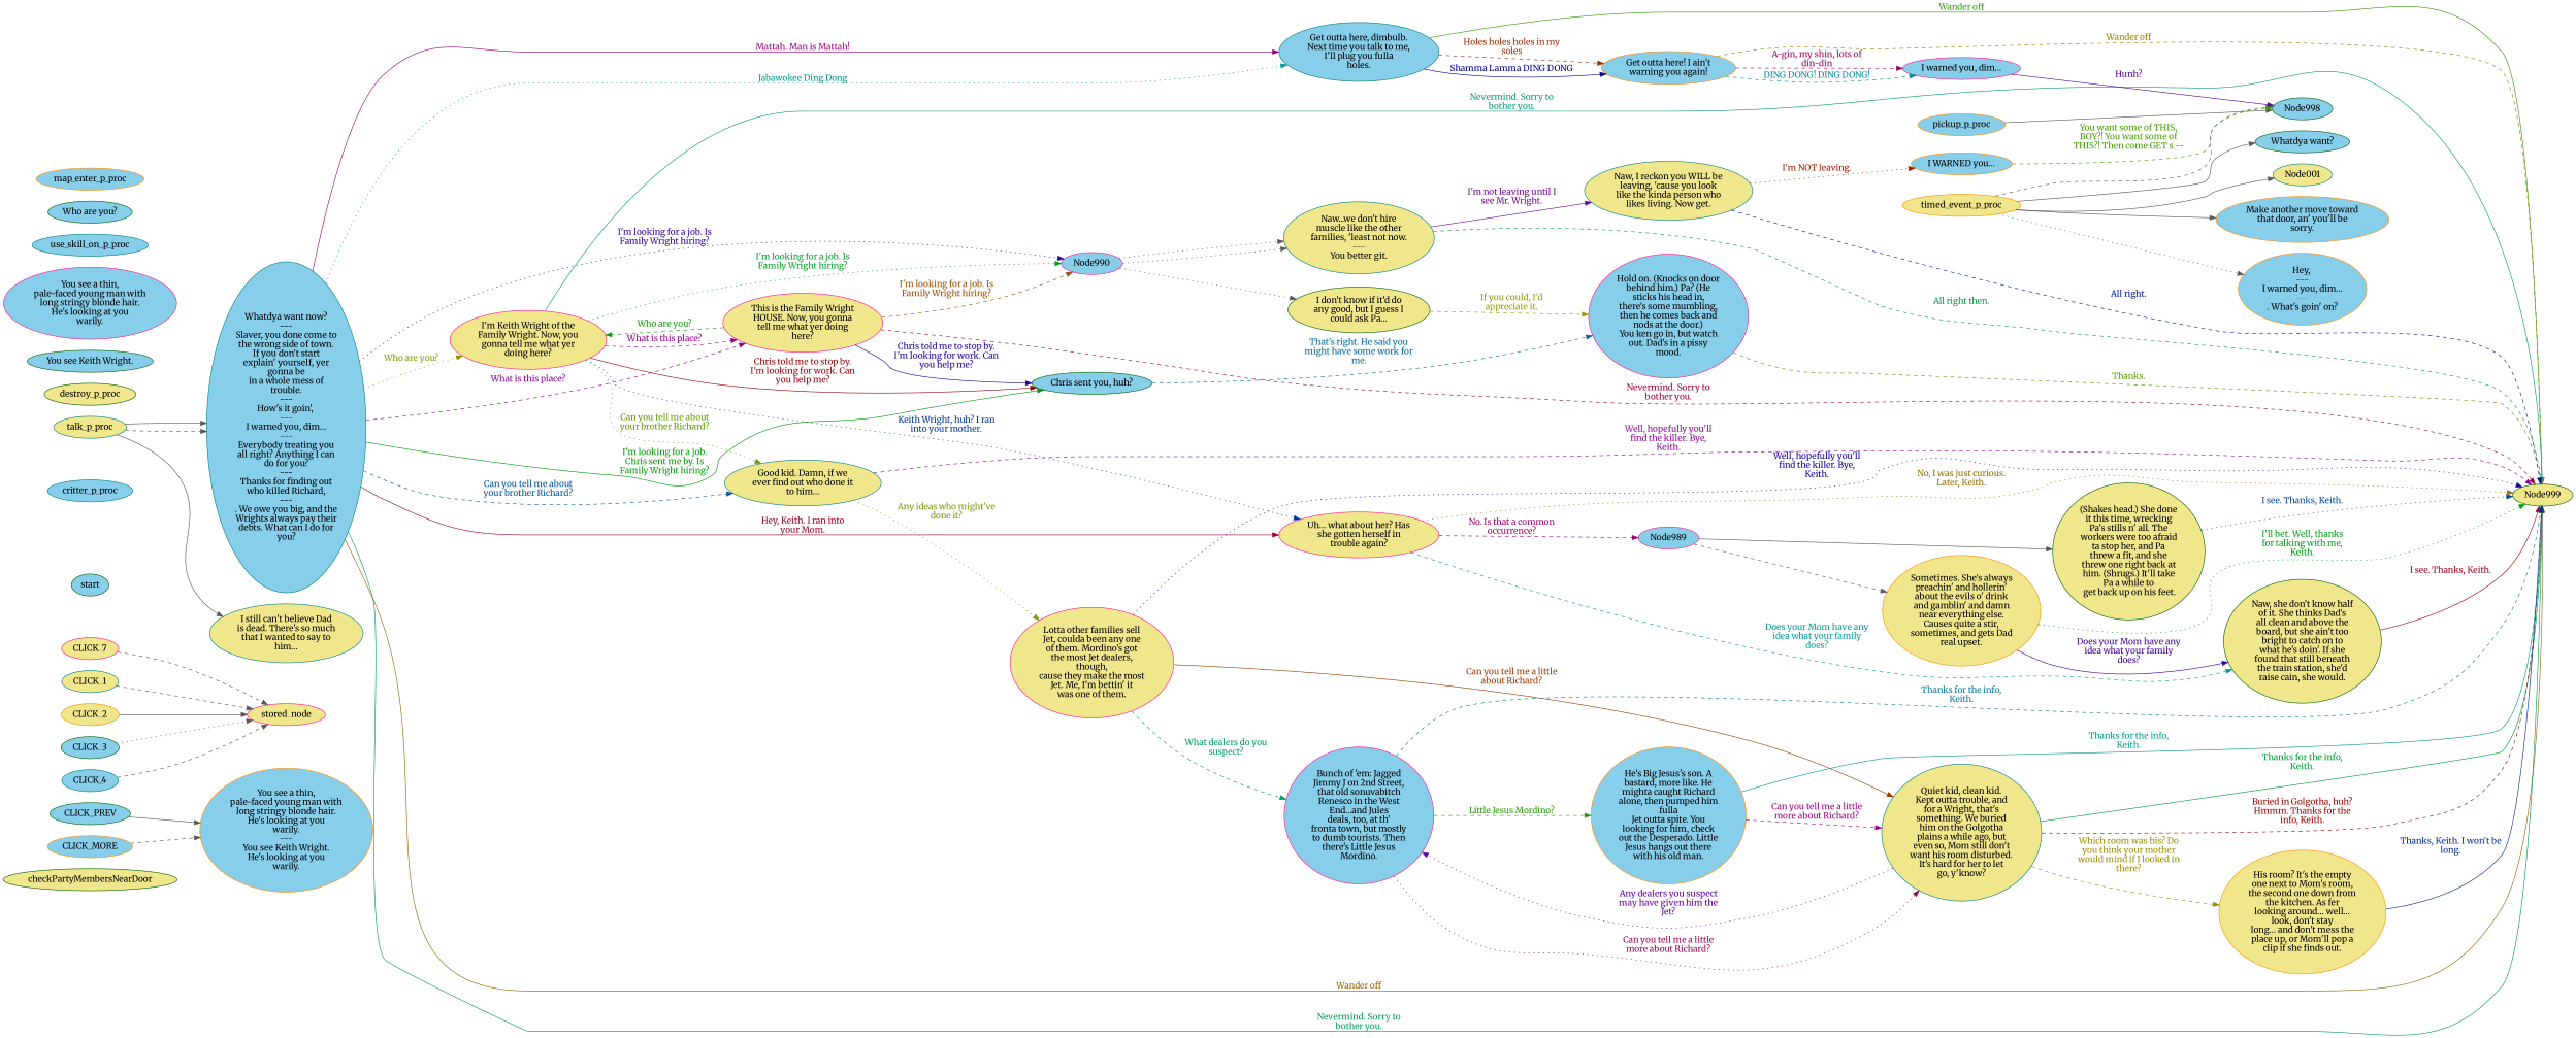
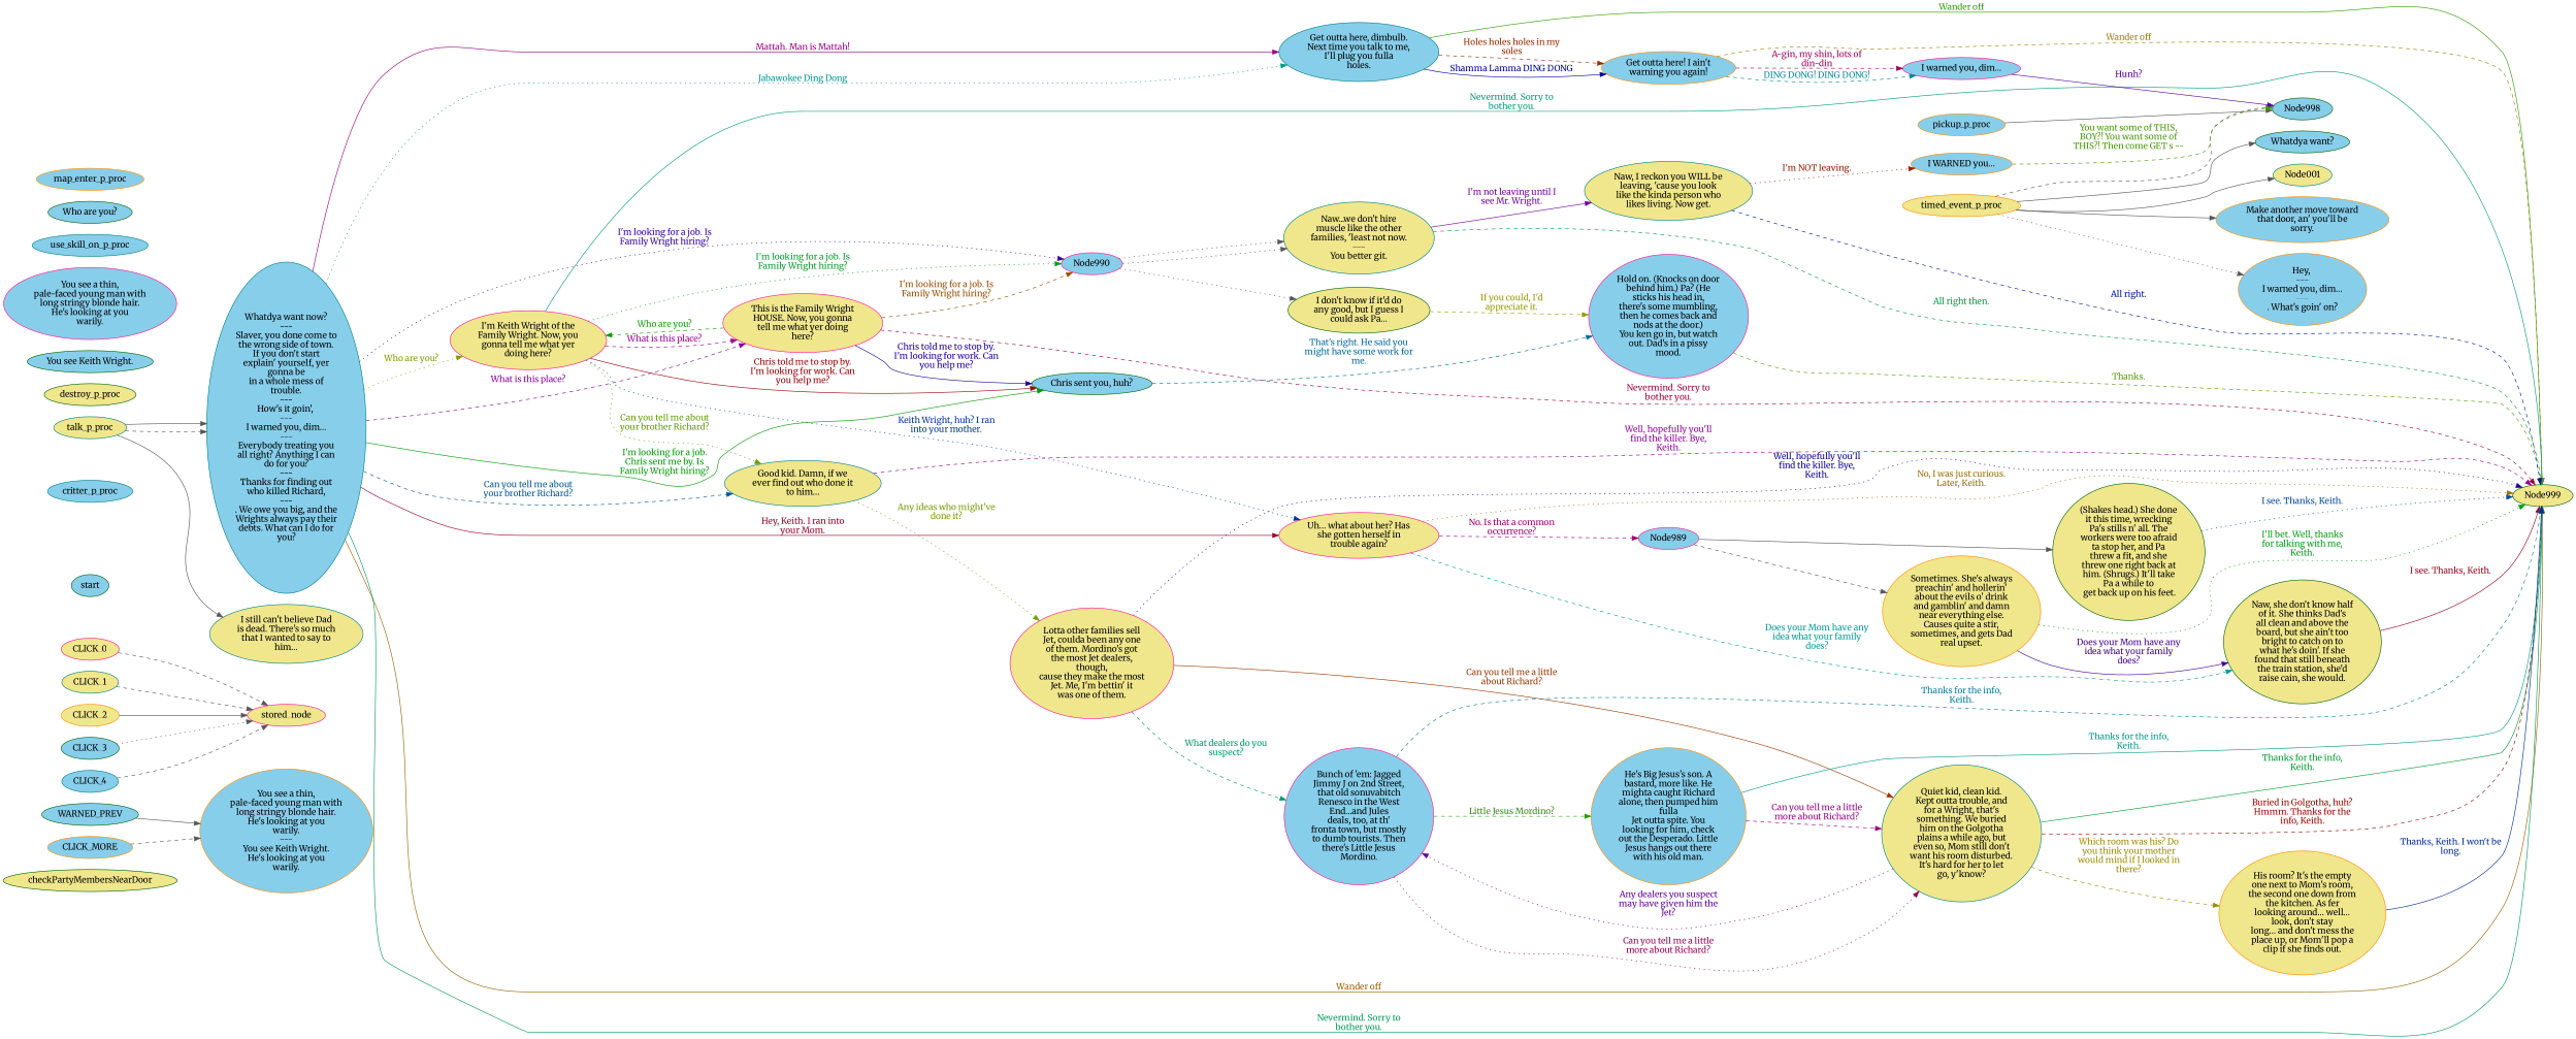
  digraph {
    fontname=Merriweather
    rankdir=LR
    node [color=darkgreen fillcolor=skyblue fontname=Merriweather style=filled]
    edge [color="#555555" fontname=Merriweather style=dashed]
    checkPartyMembersNearDoor [fillcolor=khaki]
    n2 [color=darkorange label="You see a thin,\npale-faced young man with\nlong stringy blonde hair.\nHe's looking at you\nwarily.\n---\nYou see Keith Wright.\nHe's looking at you\nwarily."]
-   CLICK_PREV
-   CLICK_0 [color=deeppink fillcolor=khaki label=CLICK_7]
+   CLICK_PREV [label=WARNED_PREV]
+   CLICK_0 [color=deeppink fillcolor=khaki]
    stored_node [color=deeppink fillcolor=khaki]
    CLICK_1 [color=teal fillcolor=khaki]
    CLICK_2 [color=darkorange fillcolor=khaki]
    CLICK_3
    CLICK_4 [color=teal]
    CLICK_MORE [color=darkorange]
    start
    critter_p_proc [color=teal]
    pickup_p_proc [color=darkorange]
    Node998
    talk_p_proc [color=teal fillcolor=khaki]
    n16 [color=teal fillcolor=khaki label="I still can't believe Dad\nis dead. There's so much\nthat I wanted to say to\nhim…"]
    n17 [color=teal label="Whatdya want now?\n---\nSlaver, you done come to\nthe wrong side of town.\nIf you don't start\nexplain' yourself, yer\ngonna be\nin a whole mess of\ntrouble.\n---\nHow's it goin', \n---\nI warned you, dim…\n---\nEverybody treating you\nall right? Anything I can\ndo for you?\n---\nThanks for finding out\nwho killed Richard,\n---\n. We owe you big, and the\nWrights always pay their\ndebts. What can I do for\nyou?"]
    Node999 [fillcolor=khaki]
    n19 [color=teal label="Get outta here, dimbulb.\nNext time you talk to me,\nI'll plug you fulla\nholes."]
    Node990 [color=deeppink]
    n21 [label="Chris sent you, huh?"]
    n22 [color=deeppink fillcolor=khaki label="Uh… what about her? Has\nshe gotten herself in\ntrouble again?"]
    n23 [color=teal fillcolor=khaki label="Good kid. Damn, if we\never find out who done it\nto him…"]
    n24 [color=deeppink fillcolor=khaki label="I'm Keith Wright of the\nFamily Wright. Now, you\ngonna tell me what yer\ndoing here?"]
    n25 [color=deeppink fillcolor=khaki label="This is the Family Wright\nHOUSE. Now, you gonna\ntell me what yer doing\nhere?"]
    n26 [color=darkorange label="Get outta here! I ain't\nwarning you again!"]
    n27 [fillcolor=khaki label="I don't know if it'd do\nany good, but I guess I\ncould ask Pa…"]
    n28 [color=teal fillcolor=khaki label="Naw...we don't hire\nmuscle like the other\nfamilies, 'least not now.\n---\nYou better git."]
    n29 [color=deeppink label="Hold on. (Knocks on door\nbehind him.) Pa? (He\nsticks his head in,\nthere's some mumbling,\nthen he comes back and\nnods at the door.)\nYou ken go in, but watch\nout. Dad's in a pissy\nmood."]
    Node989 [color=deeppink]
    n31 [fillcolor=khaki label="Naw, she don't know half\nof it. She thinks Dad's\nall clean and above the\nboard, but she ain't too\nbright to catch on to\nwhat he's doin'. If she\nfound that still beneath\nthe train station, she'd\nraise cain, she would."]
    n32 [color=deeppink fillcolor=khaki label="Lotta other families sell\nJet, coulda been any one\nof them. Mordino's got\nthe most Jet dealers,\nthough,\ncause they make the most\nJet. Me, I'm bettin' it\nwas one of them."]
    destroy_p_proc [fillcolor=khaki]
    n34 [label="You see Keith Wright."]
    n35 [color=deeppink label="You see a thin,\npale-faced young man with\nlong stringy blonde hair.\nHe's looking at you\nwarily."]
    use_skill_on_p_proc [color=teal]
    n37 [label="Who are you?"]
    map_enter_p_proc [color=darkorange]
    timed_event_p_proc [color=darkorange fillcolor=khaki]
    n40 [color=darkorange label="Make another move toward\nthat door, an' you'll be\nsorry."]
    n41 [color=darkorange label="Hey, \n---\nI warned you, dim…\n---\n. What's goin' on?"]
    n42 [label="Whatdya want?"]
    Node001 [color=teal fillcolor=khaki]
    n44 [color=deeppink label="I warned you, dim…"]
    n45 [color=teal fillcolor=khaki label="Naw, I reckon you WILL be\nleaving, 'cause you look\nlike the kinda person who\nlikes living. Now get."]
    n46 [color=darkorange fillcolor=khaki label="Sometimes. She's always\npreachin' and hollerin'\nabout the evils o' drink\nand gamblin' and damn\nnear everything else.\nCauses quite a stir,\nsometimes, and gets Dad\nreal upset."]
    n47 [fillcolor=khaki label="(Shakes head.) She done\nit this time, wrecking\nPa's stills n' all. The\nworkers were too afraid\nta stop her, and Pa\nthrew a fit, and she\nthrew one right back at\nhim. (Shrugs.) It'll take\nPa a while to\n get back up on his feet."]
    n48 [color=deeppink label="Bunch of 'em: Jagged\nJimmy J on 2nd Street,\nthat old sonuvabitch\nRenesco in the West\nEnd…and Jules\ndeals, too, at th'\nfronta town, but mostly\nto dumb tourists. Then\nthere's Little Jesus\nMordino."]
    n49 [color=teal fillcolor=khaki label="Quiet kid, clean kid.\nKept outta trouble, and\nfor a Wright, that's\nsomething. We buried\nhim on the Golgotha\nplains a while ago, but\neven so, Mom still don't\nwant his room disturbed.\nIt's hard for her to let\ngo, y'know?"]
    n50 [color=darkorange label="I WARNED you…"]
    n51 [color=darkorange label="He's Big Jesus's son. A\nbastard, more like. He\nmighta caught Richard\nalone, then pumped him\nfulla\nJet outta spite. You\nlooking for him, check\nout the Desperado. Little\nJesus hangs out there\nwith his old man."]
    n52 [color=darkorange fillcolor=khaki label="His room? It's the empty\none next to Mom's room,\nthe second one down from\nthe kitchen. As fer\nlooking around… well…\nlook, don't stay\nlong… and don't mess the\nplace up, or Mom'll pop a\nclip if she finds out."]
    CLICK_PREV -> n2 [style=solid]
    CLICK_0 -> stored_node
    CLICK_1 -> stored_node
    CLICK_2 -> stored_node [style=solid]
    CLICK_3 -> stored_node [style=dotted]
    CLICK_4 -> stored_node
    CLICK_MORE -> n2
    pickup_p_proc -> Node998 [style=solid]
    talk_p_proc -> n16 [style=solid]
    talk_p_proc -> n17
    talk_p_proc -> n17 [style=solid]
    n17 -> Node999 [color="#995F00" fontcolor="#995F00" label="Wander off" style=solid]
    n17 -> Node999 [color="#009958" fontcolor="#009958" label="Nevermind. Sorry to\nbother you." style=solid]
    n17 -> n19 [color="#99007A" fontcolor="#99007A" label="Mattah. Man is Mattah!" style=solid]
    n17 -> n19 [color="#00998B" fontcolor="#00998B" label="Jabawokee Ding Dong" style=dotted]
    n17 -> Node990 [color="#320099" fontcolor="#320099" label="I'm looking for a job. Is\nFamily Wright hiring?" style=dotted]
    n17 -> n21 [color="#009905" fontcolor="#009905" label="I'm looking for a job.\nChris sent me by. Is\nFamily Wright hiring?" style=solid]
    n17 -> n22 [color="#990027" fontcolor="#990027" label="Hey, Keith. I ran into\nyour Mom." style=solid]
    n17 -> n23 [color="#005499" fontcolor="#005499" label="Can you tell me about\nyour brother Richard?"]
    n17 -> n24 [color="#819900" fontcolor="#819900" label="Who are you?" style=dotted]
    n17 -> n25 [color="#850099" fontcolor="#850099" label="What is this place?"]
    n19 -> Node999 [color="#2E9900" fontcolor="#2E9900" label="Wander off" style=solid]
    n19 -> n26 [color="#992B00" fontcolor="#992B00" label="Holes holes holes in my\nsoles"]
    n19 -> n26 [color="#000199" fontcolor="#000199" label="Shamma Lamma DING DONG" style=solid]
    Node990 -> n27 [style=dotted]
    Node990 -> n28 [style=dotted]
    Node990 -> n28 [style=dotted]
    n21 -> n29 [color="#006899" fontcolor="#006899" label="That's right. He said you\nmight have some work for\nme."]
    n22 -> Node999 [color="#996B00" fontcolor="#996B00" label="No, I was just curious.\nLater, Keith." style=dotted]
    n22 -> Node989 [color="#99006E" fontcolor="#99006E" label="No. Is that a common\noccurrence?"]
    n22 -> n31 [color="#009997" fontcolor="#009997" label="Does your Mom have any\nidea what your family\ndoes?"]
    n23 -> Node999 [color="#910099" fontcolor="#910099" label="Well, hopefully you'll\nfind the killer. Bye,\nKeith."]
    n23 -> n32 [color="#759900" fontcolor="#759900" label="Any ideas who might've\ndone it?" style=dotted]
    n24 -> Node999 [color="#009978" fontcolor="#009978" label="Nevermind. Sorry to\nbother you." style=solid]
    n24 -> Node990 [color="#009925" fontcolor="#009925" label="I'm looking for a job. Is\nFamily Wright hiring?" style=dotted]
    n24 -> n21 [color="#990008" fontcolor="#990008" label="Chris told me to stop by.\nI'm looking for work. Can\nyou help me?" style=solid]
    n24 -> n22 [color="#003499" fontcolor="#003499" label="Keith Wright, huh? I ran\ninto your mother." style=dotted]
    n24 -> n23 [color="#619900" fontcolor="#619900" label="Can you tell me about\nyour brother Richard?" style=dotted]
    n24 -> n25 [color="#99008E" fontcolor="#99008E" label="What is this place?"]
    n25 -> Node999 [color="#99003B" fontcolor="#99003B" label="Nevermind. Sorry to\nbother you."]
    n25 -> Node990 [color="#994B00" fontcolor="#994B00" label="I'm looking for a job. Is\nFamily Wright hiring?"]
    n25 -> n21 [color="#1E0099" fontcolor="#1E0099" label="Chris told me to stop by.\nI'm looking for work. Can\nyou help me?" style=solid]
    n25 -> n24 [color="#0E9900" fontcolor="#0E9900" label="Who are you?"]
    n26 -> Node999 [color="#997E00" fontcolor="#997E00" label="Wander off"]
    n26 -> n44 [color="#99005B" fontcolor="#99005B" label="A-gin, my shin, lots of\ndin-din"]
    n26 -> n44 [color="#008799" fontcolor="#008799" label="DING DONG! DING DONG!"]
    n27 -> n29 [color="#949900" fontcolor="#949900" label="If you could, I'd\nappreciate it."]
    n28 -> Node999 [color="#009944" fontcolor="#009944" label="All right then."]
    n28 -> n45 [color="#710099" fontcolor="#710099" label="I'm not leaving until I\nsee Mr. Wright." style=solid]
    n29 -> Node999 [color="#559900" fontcolor="#559900" label="Thanks."]
    Node989 -> n46
    Node989 -> n47 [style=solid]
    n31 -> Node999 [color="#99001B" fontcolor="#99001B" label="I see. Thanks, Keith." style=solid]
    n32 -> Node999 [color="#0B0099" fontcolor="#0B0099" label="Well, hopefully you'll\nfind the killer. Bye,\nKeith." style=dotted]
    n32 -> n48 [color="#009964" fontcolor="#009964" label="What dealers do you\nsuspect?"]
    n32 -> n49 [color="#993700" fontcolor="#993700" label="Can you tell me a little\nabout Richard?" style=solid]
    timed_event_p_proc -> Node998
    timed_event_p_proc -> n40 [style=solid]
    timed_event_p_proc -> n41 [style=dotted]
    timed_event_p_proc -> n42 [style=solid]
    timed_event_p_proc -> Node001 [style=solid]
    n44 -> Node998 [color="#510099" fontcolor="#510099" label="Hunh?" style=solid]
    n45 -> Node999 [color="#001599" fontcolor="#001599" label="All right."]
    n45 -> n50 [color="#991800" fontcolor="#991800" label="I'm NOT leaving." style=dotted]
    n46 -> Node999 [color="#009911" fontcolor="#009911" label="I'll bet. Well, thanks\nfor talking with me,\nKeith." style=dotted]
    n46 -> n31 [color="#3E0099" fontcolor="#3E0099" label="Does your Mom have any\nidea what your family\ndoes?" style=solid]
    n47 -> Node999 [color="#004899" fontcolor="#004899" label="I see. Thanks, Keith." style=dotted]
    n48 -> Node999 [color="#007B99" fontcolor="#007B99" label="Thanks for the info,\nKeith."]
    n48 -> n49 [color="#99004F" fontcolor="#99004F" label="Can you tell me a little\nmore about Richard?" style=dotted]
    n48 -> n51 [color="#229900" fontcolor="#229900" label="Little Jesus Mordino?"]
    n49 -> Node999 [color="#009931" fontcolor="#009931" label="Thanks for the info,\nKeith." style=solid]
    n49 -> Node999 [color="#990400" fontcolor="#990400" label="Buried in Golgotha, huh?\nHmmm. Thanks for the\ninfo, Keith."]
    n49 -> n48 [color="#5E0099" fontcolor="#5E0099" label="Any dealers you suspect\nmay have given him the\nJet?" style=dotted]
    n49 -> n52 [color="#998A00" fontcolor="#998A00" label="Which room was his? Do\nyou think your mother\nwould mind if I looked in\nthere?"]
    n50 -> Node998 [color="#419900" fontcolor="#419900" label="You want some of THIS,\nBOY?! You want some of\nTHIS?! Then come GET s --"]
    n51 -> Node999 [color="#009984" fontcolor="#009984" label="Thanks for the info,\nKeith." style=solid]
    n51 -> n49 [color="#990082" fontcolor="#990082" label="Can you tell me a little\nmore about Richard?"]
    n52 -> Node999 [color="#002899" fontcolor="#002899" label="Thanks, Keith. I won't be\nlong." style=solid]
  }
